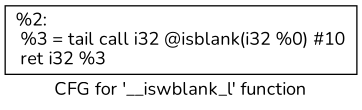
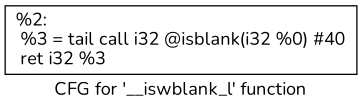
  digraph {
    label="CFG for '__iswblank_l' function"
    rankdir=LR
    fontname=Nunito
-   n1 [label="{%2:\l  %3 = tail call i32 @isblank(i32 %0) #10\l  ret i32 %3\l}" shape=record color=black fontname=Nunito]
+   n1 [label="{%2:\l  %3 = tail call i32 @isblank(i32 %0) #40\l  ret i32 %3\l}" shape=record color=black fontname=Nunito]
  }
